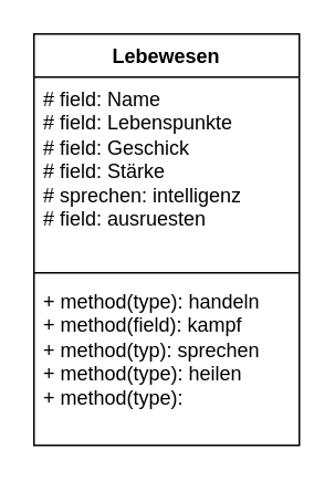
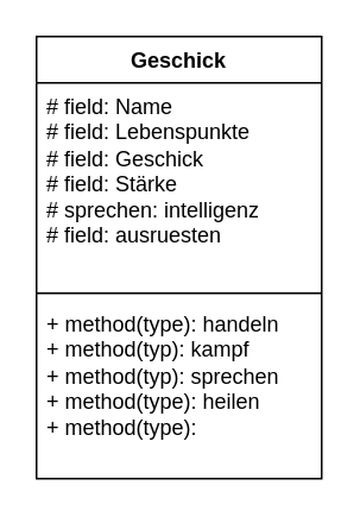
  <mxCell id="0" />
  <mxCell id="1" parent="0" />
- <mxCell id="2" value="Lebewesen" style="swimlane;fontStyle=1;align=center;verticalAlign=top;childLayout=stackLayout;horizontal=1;startSize=26;horizontalStack=0;resizeParent=1;resizeParentMax=0;resizeLast=0;collapsible=1;marginBottom=0;whiteSpace=wrap;html=1;" vertex="1" parent="1"><mxGeometry x="20" y="20" width="160" height="248" as="geometry" /></mxCell>
+ <mxCell id="2" value="Geschick" style="swimlane;fontStyle=1;align=center;verticalAlign=top;childLayout=stackLayout;horizontal=1;startSize=26;horizontalStack=0;resizeParent=1;resizeParentMax=0;resizeLast=0;collapsible=1;marginBottom=0;whiteSpace=wrap;html=1;" vertex="1" parent="1"><mxGeometry x="20" y="20" width="160" height="248" as="geometry" /></mxCell>
  <mxCell id="3" value="&lt;div&gt;# field: Name&lt;/div&gt;# field: Lebenspunkte&lt;div&gt;# field: Geschick&lt;/div&gt;&lt;div&gt;# field: Stärke&lt;/div&gt;&lt;div&gt;# sprechen: intelligenz&lt;/div&gt;&lt;div&gt;# field: ausruesten&lt;/div&gt;" style="text;strokeColor=none;fillColor=none;align=left;verticalAlign=top;spacingLeft=4;spacingRight=4;overflow=hidden;rotatable=0;points=[[0,0.5],[1,0.5]];portConstraint=eastwest;whiteSpace=wrap;html=1;" vertex="1" parent="2"><mxGeometry y="26" width="160" height="114" as="geometry" /></mxCell>
  <mxCell id="4" value="" style="line;strokeWidth=1;fillColor=none;align=left;verticalAlign=middle;spacingTop=-1;spacingLeft=3;spacingRight=3;rotatable=0;labelPosition=right;points=[];portConstraint=eastwest;strokeColor=inherit;" vertex="1" parent="2"><mxGeometry y="140" width="160" height="8" as="geometry" /></mxCell>
- <mxCell id="5" value="+ method(type): handeln&lt;div&gt;+ method(field): kampf&lt;/div&gt;&lt;div&gt;+ method(typ): sprechen&lt;/div&gt;&lt;div&gt;+ method(type): heilen&lt;/div&gt;&lt;div&gt;+ method(type):&amp;nbsp;&lt;/div&gt;" style="text;strokeColor=none;fillColor=none;align=left;verticalAlign=top;spacingLeft=4;spacingRight=4;overflow=hidden;rotatable=0;points=[[0,0.5],[1,0.5]];portConstraint=eastwest;whiteSpace=wrap;html=1;" vertex="1" parent="2"><mxGeometry y="148" width="160" height="100" as="geometry" /></mxCell>
+ <mxCell id="5" value="+ method(type): handeln&lt;div&gt;+ method(typ): kampf&lt;/div&gt;&lt;div&gt;+ method(typ): sprechen&lt;/div&gt;&lt;div&gt;+ method(type): heilen&lt;/div&gt;&lt;div&gt;+ method(type):&amp;nbsp;&lt;/div&gt;" style="text;strokeColor=none;fillColor=none;align=left;verticalAlign=top;spacingLeft=4;spacingRight=4;overflow=hidden;rotatable=0;points=[[0,0.5],[1,0.5]];portConstraint=eastwest;whiteSpace=wrap;html=1;" vertex="1" parent="2"><mxGeometry y="148" width="160" height="100" as="geometry" /></mxCell>
